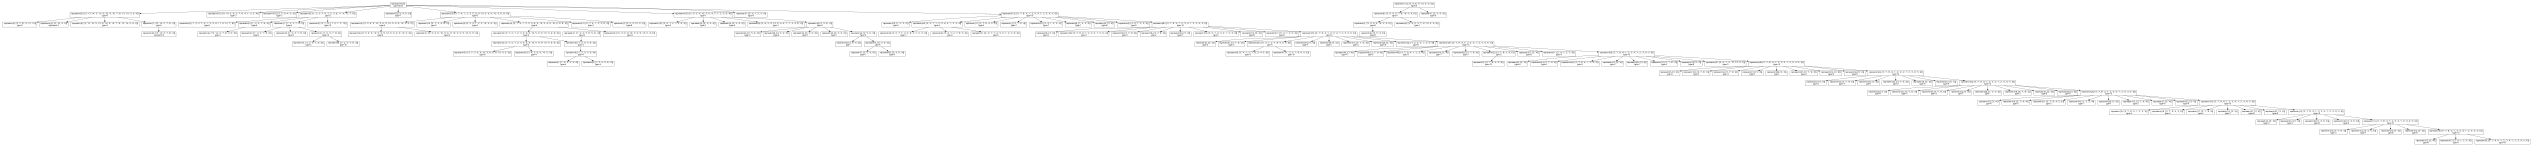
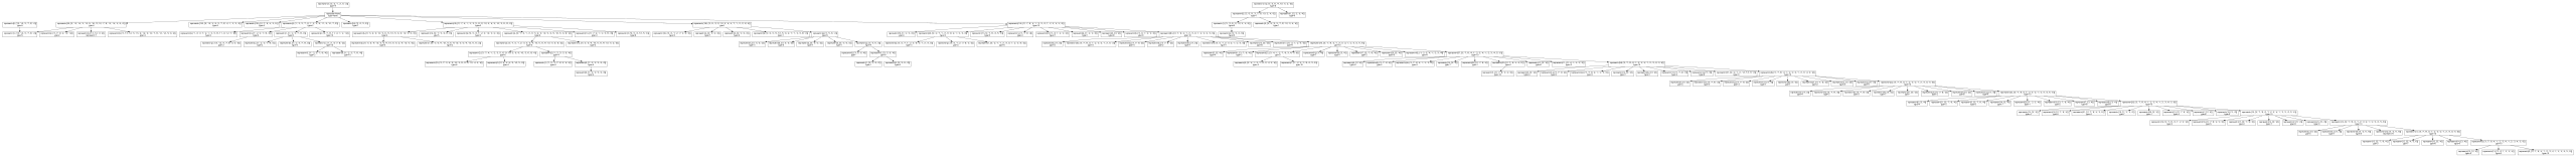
  digraph {
    fontname="Open Sans"
    node [fontname="Open Sans" shape=box]
    edge [fontname="Open Sans"]
    n1 [label=<represent=None<br/>type=None<br/>>]
    n2 [label=<represent=[30, ['3', '13', '14', '5', '15', '6', '16', '9', '10', '7', '8', '13', '14', '5', '6', '4']]<br/>type=4<br/>>]
    n3 [label=<represent=[153, ['9', '10', '5', '6', '3', '7', '8', '4', '1', '2', '3', '4']]<br/>type=3<br/>>]
    n4 [label=<represent=[105, ['3', '7', '8', '4', '5', '6']]<br/>type=5<br/>>]
    n5 [label=<represent=[0, ['1', '2', '3', '7', '4', '1', '2', '3', '8', '11', '4', '12', '7', '8']]<br/>type=2<br/>>]
    n6 [label=<represent=[53, ['3', '4', '5', '6']]<br/>type=7<br/>>]
    n7 [label=<represent=[39, ['3', '7', '4', '1', '2', '3', '5', '6', '9', '10', '5', '6', '9', '10', '5', '6', '8', '4']]<br/>type=6<br/>>]
    n8 [label=<represent=[130, ['5', '6', '3', '9', '10', '5', '6', '4', '7', '1', '2', '3', '8', '4']]<br/>type=1<br/>>]
    n9 [label=<represent=[7, ['3', '4', '1', '2', '3', '4']]<br/>type=9<br/>>]
    n10 [label=<represent=[132, ['3', '7', '8', '4', '1', '2', '3', '4', '1', '2', '3', '4', '5', '6']]<br/>type=10<br/>>]
    n11 [label=<represent=[2, ['3', '7', '8', '4', '13', '14']]<br/>type=2<br/>>]
    n12 [label=<represent=[3, ['13', '14', '3', '4']]<br/>represent=7<br/>>]
    n13 [label=<represent=[0, ['3', '13', '14', '5', '15', '6', '16', '9', '10', '7', '8', '13', '14', '5', '6', '4']]<br/>type=4<br/>>]
    n14 [label=<represent=[1, ['13', '14', '3', '7', '8', '4']]<br/>type=5<br/>>]
    n15 [label=<represent=[0, ['1', '2', '3', '7', '4', '1', '2', '3', '8', '11', '4', '12', '7', '8']]<br/>type=2<br/>>]
    n16 [label=<represent=[4, ['1', '2', '3', '7', '8', '4']]<br/>type=6<br/>>]
    n17 [label=<represent=[1, ['1', '2', '3', '7', '8', '4']]<br/>type=5<br/>>]
    n18 [label=<represent=[2, ['3', '7', '8', '11', '4', '1', '2', '12']]<br/>type=10<br/>>]
    n19 [label=<represent=[6, ['3', '5', '6', '9', '10', '5', '6', '9', '10', '5', '6', '9', '10', '5', '6', '4']]<br/>type=4<br/>>]
    n20 [label=<represent=[16, ['3', '7', '5', '6', '8', '4']]<br/>type=5<br/>>]
    n21 [label=<represent=[9, ['9', '3', '4', '1', '2', '3', '10', '5', '6', '4']]<br/>type=3<br/>>]
    n22 [label=<represent=[4, ['3', '7', '4', '1', '2', '3', '5', '6', '9', '10', '5', '6', '9', '10', '5', '6', '8', '4']]<br/>type=6<br/>>]
    n23 [label=<represent=[13, ['3', '7', '4', '1', '2', '3', '8', '4']]<br/>type=2<br/>>]
    n24 [label=<represent=[7, ['9', '3', '4', '10', '5', '6']]<br/>type=8<br/>>]
    n25 [label=<represent=[10, ['3', '4', '1', '2', '7', '3', '8', '4']]<br/>type=3<br/>>]
    n26 [label=<represent=[2, ['3', '5', '6', '4']]<br/>type=7<br/>>]
    n27 [label=<represent=[5, ['3', '5', '6', '4']]<br/>type=6<br/>>]
    n28 [label=<represent=[9, ['5', '6', '3', '9', '10', '5', '6', '4', '7', '1', '2', '3', '8', '4']]<br/>type=1<br/>>]
    n29 [label=<represent=[4, ['3', '5', '6', '4']]<br/>type=9<br/>>]
    n30 [label=<represent=[114, ['5', '3', '6', '9', '10', '5', '4', '6']]<br/>type=8<br/>>]
    n31 [label=<represent=[0, ['5', '6', '9', '3', '7', '8', '10', '5', '4', '6']]<br/>type=1<br/>>]
    n32 [label=<represent=[1, ['5', '3', '6', '4']]<br/>type=9<br/>>]
    n33 [label=<represent=[79, ['1', '2', '3', '4']]<br/>type=4<br/>>]
    n34 [label=<represent=[69, ['3', '4', '7', '1', '2', '3', '8', '4', '1', '2', '3', '4']]<br/>type=3<br/>>]
    n35 [label=<represent=[71, ['3', '7', '8', '4', '5', '6']]<br/>type=5<br/>>]
    n36 [label=<represent=[1, ['3', '7', '8', '4']]<br/>type=2<br/>>]
    n37 [label=<represent=[47, ['3', '4', '1', '2', '3', '4']]<br/>type=7<br/>>]
    n38 [label=<represent=[6, ['1', '2', '3', '4']]<br/>type=1<br/>>]
    n39 [label=<represent=[5, ['3', '4']]<br/>type=8<br/>>]
    n40 [label=<represent=[9, ['3', '4', '1', '2', '3', '4']]<br/>type=9<br/>>]
    n41 [label=<represent=[83, ['3', '7', '8', '4', '1', '2', '3', '4', '1', '2', '3', '4', '5', '6']]<br/>type=10<br/>>]
-   n42 [label=<represent=[0, ['13', '14', '3', '7', '8', '4']]<br/>represent=5<br/>>]
+   n42 [label=<represent=[0, ['13', '14', '3', '7', '8', '4']]<br/>type=5<br/>>]
    n43 [label=<represent=[2, ['13', '14', '3', '7', '8', '4', '5', '6']]<br/>type=2<br/>>]
    n44 [label=<represent=[2, ['1', '2', '3', '7', '8', '4']]<br/>type=2<br/>>]
    n45 [label=<represent=[0, ['1', '2', '3', '7', '8', '4']]<br/>type=5<br/>>]
    n46 [label=<represent=[1, ['1', '2', '3', '7', '8', '4']]<br/>type=10<br/>>]
    n47 [label=<represent=[1, ['1', '2', '3', '7', '8', '4']]<br/>type=2<br/>>]
    n48 [label=<represent=[0, ['1', '2', '3', '7', '8', '4']]<br/>type=10<br/>>]
    n49 [label=<represent=[0, ['3', '5', '6', '9', '10', '5', '6', '9', '10', '5', '6', '4', '9', '10', '5', '6']]<br/>type=6<br/>>]
    n50 [label=<represent=[1, ['3', '5', '6', '9', '10', '5', '6', '9', '10', '5', '6', '9', '10', '5', '6', '4']]<br/>type=4<br/>>]
    n51 [label=<represent=[3, ['3', '7', '4', '1', '2', '3', '5', '6', '9', '10', '5', '6', '9', '10', '5', '6', '8', '4']]<br/>type=6<br/>>]
    n52 [label=<represent=[12, ['5', '3', '6', '9', '10', '5', '6', '9', '10', '5', '4', '6']]<br/>type=4<br/>>]
    n53 [label=<represent=[3, ['3', '7', '4', '1', '2', '3', '5', '6', '9', '10', '5', '6', '9', '10', '5', '6', '8', '4']]<br/>type=6<br/>>]
    n54 [label=<represent=[5, ['1', '2', '3', '5', '6', '4']]<br/>type=4<br/>>]
    n55 [label=<represent=[10, ['3', '7', '5', '6', '9', '10', '5', '8', '6', '9', '10', '4', '5', '6']]<br/>type=6<br/>>]
    n56 [label=<represent=[9, ['3', '4', '5', '6', '9', '10', '5', '6']]<br/>type=4<br/>>]
    n57 [label=<represent=[1, ['1', '2', '3', '7', '8', '5', '6', '4']]<br/>type=6<br/>>]
    n58 [label=<represent=[0, ['1', '2', '3', '5', '6', '4']]<br/>type=4<br/>>]
-   n59 [label=<represent=[1, ['1', '2', '3', '5', '6', '4']]<br/>type=6<br/>>]
    n60 [label=<represent=[0, ['1', '2', '3', '5', '6', '4']]<br/>type=4<br/>>]
    n61 [label=<represent=[5, ['3', '5', '6', '4']]<br/>type=3<br/>>]
    n62 [label=<represent=[6, ['3', '5', '6', '4']]<br/>type=6<br/>>]
    n63 [label=<represent=[4, ['3', '5', '6', '4']]<br/>type=7<br/>>]
    n64 [label=<represent=[0, ['3', '5', '6', '4']]<br/>type=1<br/>>]
    n65 [label=<represent=[2, ['3', '5', '6', '4']]<br/>type=9<br/>>]
    n66 [label=<represent=[0, ['3', '5', '6', '4']]<br/>type=1<br/>>]
    n67 [label=<represent=[1, ['3', '5', '6', '4']]<br/>type=9<br/>>]
    n68 [label=<represent=[1, ['3', '5', '6', '4']]<br/>type=1<br/>>]
    n69 [label=<represent=[0, ['3', '5', '6', '4']]<br/>type=9<br/>>]
    n70 [label=<represent=[2, ['3', '5', '4', '6']]<br/>type=8<br/>>]
    n71 [label=<represent=[1, ['5', '3', '6', '9', '10', '5', '4', '6']]<br/>type=8<br/>>]
    n72 [label=<represent=[0, ['5', '6', '9', '3', '7', '8', '10', '5', '4', '6']]<br/>type=1<br/>>]
    n73 [label=<represent=[0, ['3', '4', '7', '1', '2', '3', '8', '4', '1', '2', '3', '4']]<br/>type=3<br/>>]
    n74 [label=<represent=[2, ['3', '4', '1', '2', '7', '8', '3', '4']]<br/>type=4<br/>>]
    n75 [label=<represent=[1, ['3', '4', '7', '1', '2', '3', '4', '1', '2', '3', '8', '4']]<br/>type=5<br/>>]
    n76 [label=<represent=[5, ['3', '4']]<br/>type=4<br/>>]
    n77 [label=<represent=[18, ['3', '7', '8', '4', '1', '2', '3', '4', '1', '2', '3', '4']]<br/>type=3<br/>>]
    n78 [label=<represent=[0, ['3', '7', '8', '4']]<br/>type=5<br/>>]
    n79 [label=<represent=[6, ['3', '7', '8', '4']]<br/>type=2<br/>>]
    n80 [label=<represent=[10, ['3', '4']]<br/>type=7<br/>>]
    n81 [label=<represent=[73, ['3', '4', '1', '2', '3', '4', '1', '2', '3', '4']]<br/>type=1<br/>>]
    n82 [label=<represent=[13, ['3', '4']]<br/>type=8<br/>>]
    n83 [label=<represent=[17, ['3', '4', '1', '2', '3', '4']]<br/>type=9<br/>>]
    n84 [label=<represent=[75, ['3', '7', '8', '4', '1', '2', '3', '4', '1', '2', '3', '4', '5', '6']]<br/>type=10<br/>>]
    n85 [label=<represent=[5, ['3', '4']]<br/>type=4<br/>>]
    n86 [label=<represent=[1, ['3', '7', '8', '4']]<br/>type=5<br/>>]
    n87 [label=<represent=[25, ['3', '4', '1', '2', '7', '8', '3', '4', '5', '6']]<br/>type=3<br/>>]
    n88 [label=<represent=[18, ['3', '4']]<br/>type=7<br/>>]
    n89 [label=<represent=[9, ['3', '4']]<br/>type=1<br/>>]
    n90 [label=<represent=[17, ['3', '7', '8', '4']]<br/>type=2<br/>>]
    n91 [label=<represent=[20, ['3', '4']]<br/>type=8<br/>>]
    n92 [label=<represent=[42, ['1', '2', '3', '4', '1', '2', '3', '4']]<br/>type=9<br/>>]
    n93 [label=<represent=[67, ['3', '7', '8', '4', '1', '2', '3', '4', '1', '2', '3', '4', '5', '6']]<br/>type=10<br/>>]
    n94 [label=<represent=[0, ['3', '4', '1', '2', '7', '8', '3', '4', '5', '6']]<br/>type=3<br/>>]
    n95 [label=<represent=[1, ['1', '2', '3', '7', '8', '4', '5', '6']]<br/>type=10<br/>>]
    n96 [label=<represent=[4, ['3', '4']]<br/>type=4<br/>>]
    n97 [label=<represent=[8, ['3', '7', '8', '4']]<br/>type=5<br/>>]
    n98 [label=<represent=[40, ['3', '7', '8', '4', '1', '2', '3', '4']]<br/>type=3<br/>>]
    n99 [label=<represent=[14, ['3', '4']]<br/>type=7<br/>>]
    n100 [label=<represent=[26, ['3', '7', '8', '4']]<br/>type=1<br/>>]
    n101 [label=<represent=[20, ['3', '7', '8', '5', '4', '6']]<br/>type=2<br/>>]
    n102 [label=<represent=[17, ['3', '4']]<br/>type=8<br/>>]
    n103 [label=<represent=[11, ['3', '4', '1', '2', '3', '4']]<br/>type=9<br/>>]
    n104 [label=<represent=[58, ['3', '7', '8', '4', '1', '2', '3', '4', '1', '2', '3', '4', '5', '6']]<br/>type=10<br/>>]
    n105 [label=<represent=[1, ['3', '7', '8', '5', '4', '6']]<br/>type=10<br/>>]
    n106 [label=<represent=[5, ['3', '4']]<br/>type=4<br/>>]
    n107 [label=<represent=[14, ['3', '7', '8', '4']]<br/>type=5<br/>>]
    n108 [label=<represent=[42, ['3', '7', '8', '4', '1', '2', '3', '4']]<br/>type=3<br/>>]
    n109 [label=<represent=[12, ['3', '4']]<br/>type=7<br/>>]
    n110 [label=<represent=[32, ['3', '4']]<br/>type=1<br/>>]
    n111 [label=<represent=[17, ['3', '7', '8', '4']]<br/>type=2<br/>>]
    n112 [label=<represent=[13, ['3', '4']]<br/>type=8<br/>>]
    n113 [label=<represent=[57, ['3', '4', '1', '2', '13', '14', '3', '4']]<br/>type=9<br/>>]
    n114 [label=<represent=[49, ['3', '7', '8', '4', '1', '2', '3', '4', '1', '2', '3', '4', '5', '6']]<br/>type=10<br/>>]
    n115 [label=<represent=[5, ['3', '4']]<br/>type=4<br/>>]
    n116 [label=<represent=[13, ['3', '7', '8', '4']]<br/>type=5<br/>>]
    n117 [label=<represent=[2, ['3', '7', '8', '4']]<br/>type=3<br/>>]
    n118 [label=<represent=[17, ['3', '4']]<br/>type=7<br/>>]
    n119 [label=<represent=[30, ['3', '4']]<br/>type=1<br/>>]
    n120 [label=<represent=[27, ['3', '7', '8', '4']]<br/>type=2<br/>>]
    n121 [label=<represent=[12, ['3', '4']]<br/>type=8<br/>>]
    n122 [label=<represent=[4, ['3', '4']]<br/>type=9<br/>>]
    n123 [label=<represent=[42, ['3', '7', '8', '4', '1', '2', '3', '4', '1', '2', '3', '4', '5', '6']]<br/>type=10<br/>>]
    n124 [label=<represent=[7, ['3', '4']]<br/>type=4<br/>>]
+   n125 [label=<represent=[10, ['3', '7', '8', '4']]<br/>type=5<br/>>]
    n126 [label=<represent=[5, ['3', '7', '8', '4']]<br/>type=3<br/>>]
+   n127 [label=<represent=[19, ['3', '4']]<br/>type=7<br/>>]
    n128 [label=<represent=[31, ['3', '4']]<br/>type=1<br/>>]
    n129 [label=<represent=[23, ['3', '7', '8', '4']]<br/>type=2<br/>>]
    n130 [label=<represent=[9, ['3', '4']]<br/>type=8<br/>>]
    n131 [label=<represent=[12, ['3', '4']]<br/>type=9<br/>>]
    n132 [label=<represent=[34, ['3', '7', '8', '4', '1', '2', '3', '4', '1', '2', '3', '4', '5', '6']]<br/>type=10<br/>>]
    n133 [label=<represent=[6, ['3', '4']]<br/>type=4<br/>>]
    n134 [label=<represent=[21, ['3', '7', '8', '4']]<br/>type=5<br/>>]
    n135 [label=<represent=[5, ['3', '7', '8', '4']]<br/>type=3<br/>>]
    n136 [label=<represent=[14, ['3', '4']]<br/>type=7<br/>>]
    n137 [label=<represent=[28, ['1', '2', '3', '4']]<br/>type=1<br/>>]
    n138 [label=<represent=[18, ['3', '7', '8', '4']]<br/>type=2<br/>>]
    n139 [label=<represent=[7, ['3', '4']]<br/>type=8<br/>>]
    n140 [label=<represent=[8, ['3', '4']]<br/>type=9<br/>>]
    n141 [label=<represent=[26, ['3', '7', '8', '4', '1', '2', '3', '4', '1', '2', '3', '4', '5', '6']]<br/>type=10<br/>>]
    n142 [label=<represent=[15, ['3', '4']]<br/>type=4<br/>>]
    n143 [label=<represent=[18, ['3', '7', '8', '4']]<br/>type=5<br/>>]
    n144 [label=<represent=[21, ['3', '7', '8', '4', '5', '6']]<br/>type=3<br/>>]
    n145 [label=<represent=[10, ['1', '2', '3', '4']]<br/>type=7<br/>>]
    n146 [label=<represent=[29, ['3', '4']]<br/>type=1<br/>>]
    n147 [label=<represent=[13, ['3', '7', '8', '4']]<br/>type=2<br/>>]
    n148 [label=<represent=[7, ['3', '4']]<br/>type=8<br/>>]
    n149 [label=<represent=[12, ['3', '4']]<br/>type=9<br/>>]
    n150 [label=<represent=[19, ['3', '7', '8', '4', '1', '2', '3', '4', '1', '2', '3', '4', '5', '6']]<br/>type=10<br/>>]
    n151 [label=<represent=[15, ['3', '7', '8', '4', '1', '2', '3', '4']]<br/>type=3<br/>>]
    n152 [label=<represent=[18, ['3', '7', '8', '4', '5', '6']]<br/>type=5<br/>>]
    n153 [label=<represent=[17, ['3', '7', '8', '4']]<br/>type=2<br/>>]
    n154 [label=<represent=[12, ['3', '4']]<br/>type=7<br/>>]
    n155 [label=<represent=[7, ['3', '4']]<br/>type=8<br/>>]
    n156 [label=<represent=[21, ['3', '4']]<br/>type=9<br/>>]
    n157 [label=<represent=[13, ['3', '7', '8', '4', '1', '2', '3', '4', '1', '2', '3', '4', '5', '6']]<br/>type=10<br/>>]
    n158 [label=<represent=[2, ['3', '4']]<br/>type=3<br/>>]
    n159 [label=<represent=[12, ['3', '4']]<br/>type=7<br/>>]
    n160 [label=<represent=[9, ['3', '4', '5', '6']]<br/>type=8<br/>>]
-   n161 [label=<represent=[16, ['3', '4', '5', '6']]<br/>type=9<br/>>]
+   n161 [label=<represent=[16, ['3', '4', '5', '6']]<br/>represent=9<br/>>]
    n162 [label=<represent=[11, ['3', '7', '8', '4', '1', '2', '3', '4', '1', '2', '3', '4', '5', '6']]<br/>type=10<br/>>]
    n163 [label=<represent=[13, ['3', '7', '8', '4']]<br/>type=3<br/>>]
    n164 [label=<represent=[12, ['3', '4', '5', '6']]<br/>type=7<br/>>]
    n165 [label=<represent=[15, ['3', '4']]<br/>type=8<br/>>]
    n166 [label=<represent=[14, ['3', '4']]<br/>type=9<br/>>]
    n167 [label=<represent=[9, ['3', '7', '8', '4', '1', '2', '3', '4', '1', '2', '3', '4', '5', '6']]<br/>type=10<br/>>]
    n168 [label=<represent=[12, ['3', '4']]<br/>type=8<br/>>]
    n169 [label=<represent=[13, ['3', '4', '1', '2', '3', '4']]<br/>type=9<br/>>]
    n170 [label=<represent=[9, ['3', '7', '8', '4', '1', '2', '3', '4', '1', '2', '3', '4', '5', '6']]<br/>type=10<br/>>]
    n1 -> n2
    n1 -> n3
    n1 -> n4
    n1 -> n5
    n1 -> n6
    n1 -> n7
    n1 -> n8
-   n1 -> n9
+   n9 -> n1
    n1 -> n10
    n2 -> n11
    n2 -> n12
    n2 -> n13
    n2 -> n14
    n5 -> n15
    n5 -> n16
    n5 -> n17
    n5 -> n18
    n7 -> n19
    n7 -> n20
    n7 -> n21
    n7 -> n22
    n7 -> n23
    n7 -> n24
    n8 -> n25
    n8 -> n26
    n8 -> n27
    n8 -> n28
    n8 -> n29
    n10 -> n33
    n10 -> n34
    n10 -> n35
    n10 -> n36
    n10 -> n37
    n10 -> n38
    n10 -> n39
    n10 -> n40
    n10 -> n41
-   n14 -> n42
+   n42 -> n14
    n16 -> n43
    n17 -> n44
    n17 -> n45
    n17 -> n46
    n19 -> n49
    n19 -> n50
    n22 -> n51
    n22 -> n52
    n29 -> n61
    n29 -> n62
    n29 -> n63
    n29 -> n64
    n29 -> n65
    n30 -> n31
    n30 -> n32
    n31 -> n71
    n31 -> n72
    n34 -> n73
    n34 -> n74
    n34 -> n75
    n41 -> n76
    n41 -> n77
    n41 -> n78
    n41 -> n79
    n41 -> n80
    n41 -> n81
    n41 -> n82
    n41 -> n83
    n41 -> n84
    n46 -> n47
    n46 -> n48
    n51 -> n53
    n51 -> n54
    n53 -> n55
    n53 -> n56
-   n57 -> n54
+   n54 -> n57
    n54 -> n58
-   n58 -> n59
    n58 -> n60
    n65 -> n66
    n65 -> n67
    n67 -> n68
    n67 -> n69
    n71 -> n70
    n84 -> n85
    n84 -> n86
    n84 -> n87
    n84 -> n88
    n84 -> n89
    n84 -> n90
    n84 -> n91
    n84 -> n92
    n84 -> n93
    n87 -> n94
    n87 -> n95
    n93 -> n96
    n93 -> n97
    n93 -> n98
    n93 -> n99
    n93 -> n100
    n93 -> n101
    n93 -> n102
    n93 -> n103
    n93 -> n104
    n101 -> n105
    n104 -> n106
    n104 -> n107
    n104 -> n108
    n104 -> n109
    n104 -> n110
    n104 -> n111
    n104 -> n112
    n104 -> n113
    n104 -> n114
    n114 -> n115
    n114 -> n116
    n114 -> n117
    n114 -> n118
    n114 -> n119
    n114 -> n120
    n114 -> n121
    n114 -> n122
    n114 -> n123
    n123 -> n124
+   n123 -> n125
    n123 -> n126
+   n123 -> n127
    n123 -> n128
    n123 -> n129
    n123 -> n130
    n123 -> n131
    n123 -> n132
    n132 -> n133
    n132 -> n134
    n132 -> n135
    n132 -> n136
    n132 -> n137
    n132 -> n138
    n132 -> n139
    n132 -> n140
    n132 -> n141
    n141 -> n142
    n141 -> n143
    n141 -> n144
    n141 -> n145
    n141 -> n146
    n141 -> n147
    n141 -> n148
    n141 -> n149
    n141 -> n150
    n150 -> n151
    n150 -> n152
    n150 -> n153
    n150 -> n154
    n150 -> n155
    n150 -> n156
    n150 -> n157
    n157 -> n158
    n157 -> n159
    n157 -> n160
    n157 -> n161
    n157 -> n162
    n162 -> n163
    n162 -> n164
    n162 -> n165
    n162 -> n166
    n162 -> n167
    n167 -> n168
    n167 -> n169
    n167 -> n170
  }
